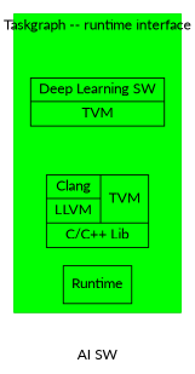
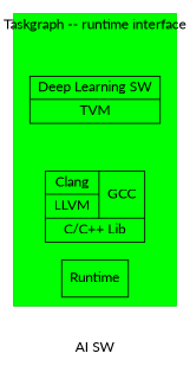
  digraph {
    compound=true
    label="AI SW"
    rankdir=LR
    style=filled
    fontname=Lato
    node [shape=record fontname=Lato]
    n1 [label="<dl> Deep Learning SW | <tvm> TVM"]
-   n2 [label="{ { <clang> Clang | <llvm> LLVM } | TVM } | C/C++ Lib"]
+   n2 [label="{ { <clang> Clang | <llvm> LLVM } | GCC } | C/C++ Lib"]
    Runtime
    subgraph cluster_1 {
      Runtime
      subgraph cluster_2 {
        color=white
        label=Frontend
        rankdir=TD
        n1
      }
      subgraph cluster_3 {
        color=green
        label="Taskgraph -- TVM interface"
        rankdir=TD
      }
      subgraph cluster_4 {
        color=yellow
        label=Backend
        rankdir=TD
        n2
      }
      subgraph cluster_5 {
        color=green
        label="Taskgraph -- runtime interface"
        rankdir=TD
      }
    }
  }
